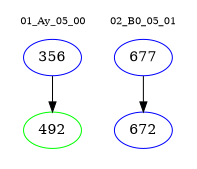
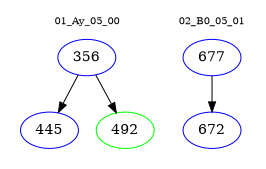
  digraph {
    node [color=blue]
    edge [color=black]
    n1 [label=356]
+   n2 [label=445]
    n3 [color=green label=492]
    n4 [label=677]
    n5 [label=672]
    subgraph cluster_1 {
      color=white
      fontsize=10
      label="01_Ay_05_00"
      n1
+     n2
      n3
    }
    subgraph cluster_2 {
      color=white
      fontsize=10
      label="02_B0_05_01"
      n4
      n5
    }
+   n1 -> n2
    n1 -> n3
    n4 -> n5
  }
